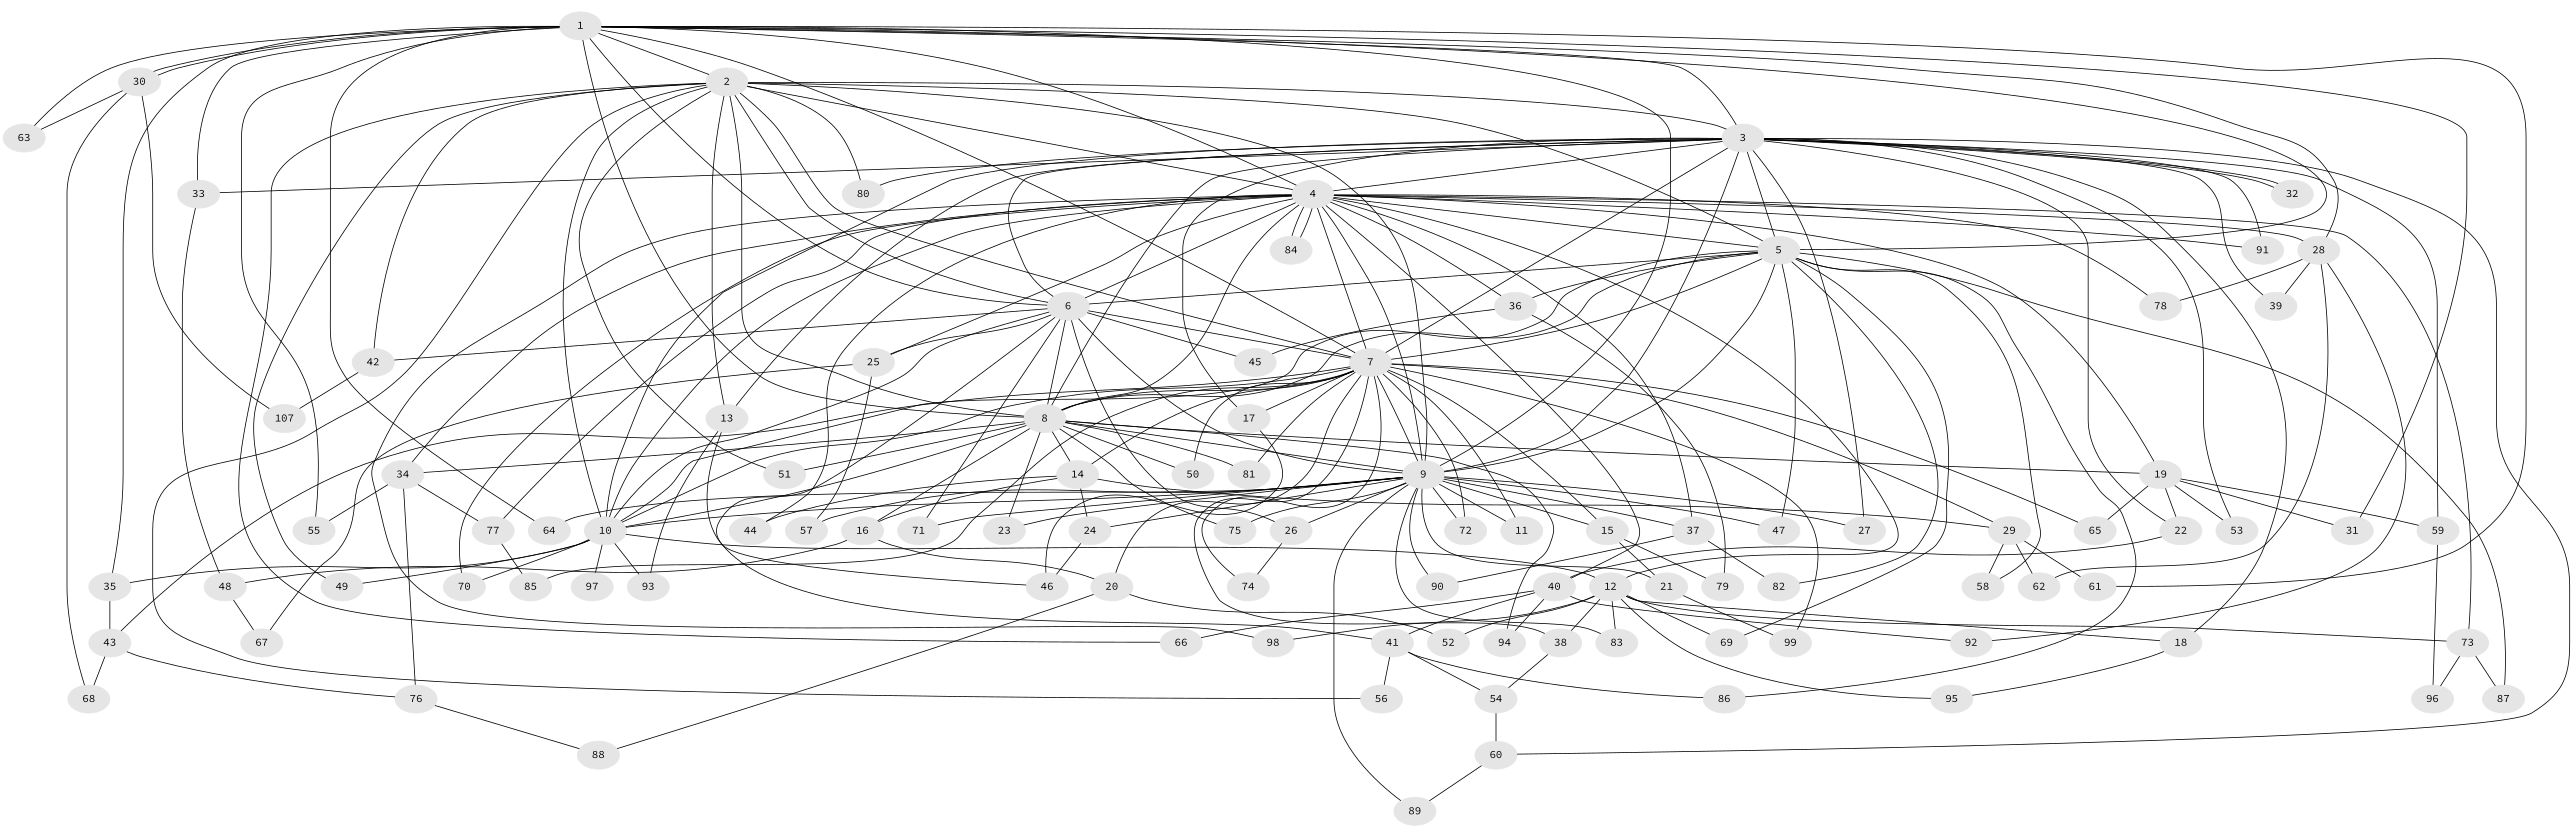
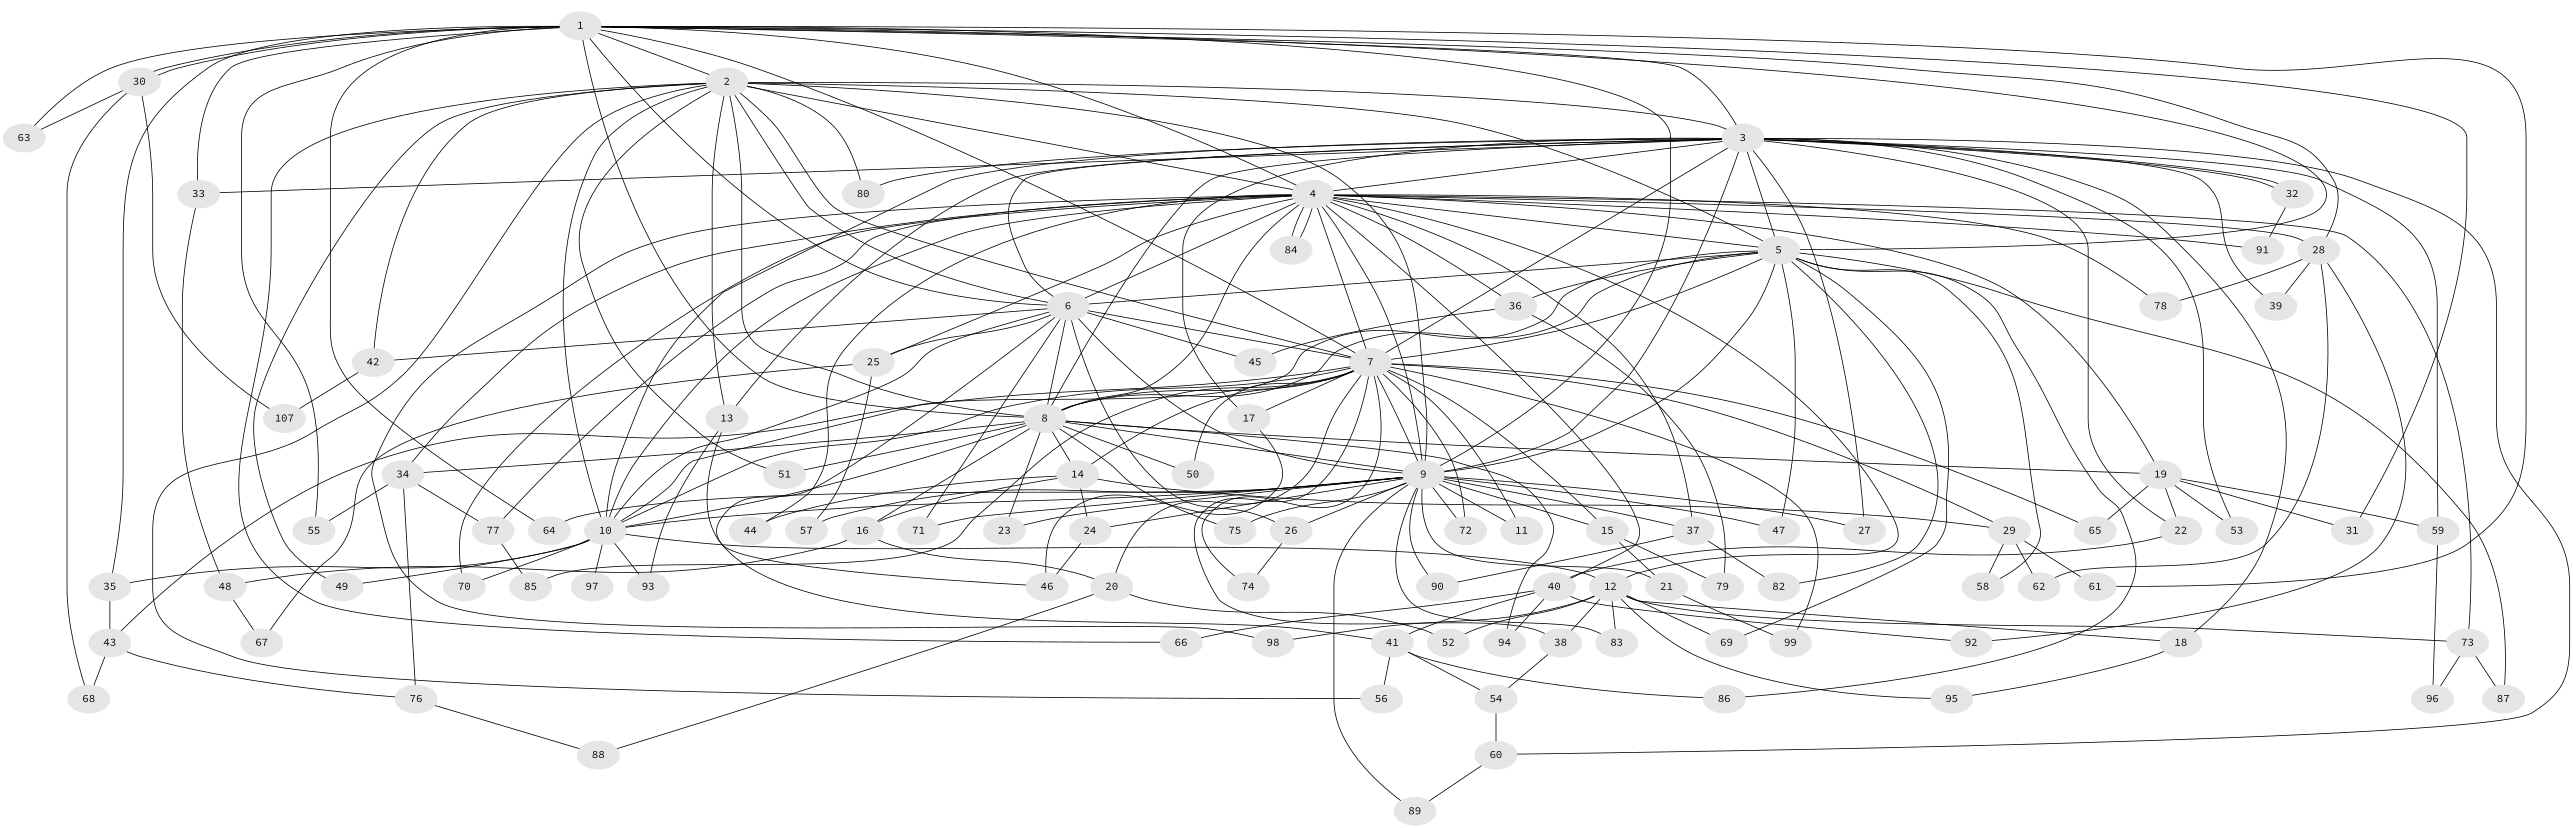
  graph {
    fontname="Source Code Pro"
    node [color=gray90 fontname="Source Code Pro" style=filled]
    edge [fontname="Source Code Pro"]
    1
    2
    3
    4
    5
    6
    7
    8
    9
    28
    30
    31
    33
    35
    55
    61
    63
    64
    10
    13
    42
    49
    51
    56
    66
    80
    17
    18
    22
    27
    32
    39
    53
    59
    60
    91
    12
    19
    25
    34
    36
    37
    40
    44
    70
    73
    77
    78
    84
    98
    47
    58
    69
    82
    86
    87
    26
    41
    45
    71
    11
    14
    15
    20
    29
    38
    43
    50
    65
    72
    74
-   81
    85
    99
    16
    23
    75
    94
    21
    24
    57
    83
    89
    90
    93
    97
    62
    92
    68
    n90 [label=107]
    48
    46
    95
    96
    52
    67
    76
    79
    54
    88
    1 -- 2
    1 -- 3
    1 -- 4
    1 -- 5
    1 -- 6
    1 -- 7
    1 -- 8
    1 -- 9
    1 -- 28
    1 -- 30
    1 -- 30
    1 -- 31
    1 -- 33
    1 -- 35
    1 -- 55
    1 -- 61
    1 -- 63
    1 -- 64
    2 -- 3
    2 -- 4
    2 -- 5
    2 -- 6
    2 -- 7
    2 -- 8
    2 -- 9
    2 -- 10
    2 -- 13
    2 -- 42
    2 -- 49
    2 -- 51
    2 -- 56
    2 -- 66
    2 -- 80
    3 -- 4
    3 -- 5
    3 -- 6
    3 -- 7
    3 -- 8
    3 -- 9
    3 -- 33
    3 -- 10
    3 -- 13
    3 -- 80
    3 -- 17
    3 -- 18
    3 -- 22
    3 -- 27
    3 -- 32
    3 -- 32
    3 -- 39
    3 -- 53
    3 -- 59
    3 -- 60
-   3 -- 91
+   32 -- 91
    4 -- 5
    4 -- 6
    4 -- 7
    4 -- 8
    4 -- 9
    4 -- 28
    4 -- 10
    4 -- 91
    4 -- 12
    4 -- 19
    4 -- 25
    4 -- 34
    4 -- 36
    4 -- 37
    4 -- 40
    4 -- 44
    4 -- 70
    4 -- 73
    4 -- 77
    4 -- 78
    4 -- 84
    4 -- 84
    4 -- 98
    5 -- 6
    5 -- 7
    5 -- 8
    5 -- 9
    5 -- 10
    5 -- 36
    5 -- 47
    5 -- 58
    5 -- 69
    5 -- 82
    5 -- 86
    5 -- 87
    6 -- 7
    6 -- 8
    6 -- 9
    6 -- 10
    6 -- 42
    6 -- 25
    6 -- 26
    6 -- 41
    6 -- 45
    6 -- 71
    7 -- 8
    7 -- 9
    7 -- 10
    7 -- 17
    7 -- 11
    7 -- 14
    7 -- 15
    7 -- 20
    7 -- 29
    7 -- 38
    7 -- 43
    7 -- 50
    7 -- 65
    7 -- 72
    7 -- 74
-   7 -- 81
    7 -- 85
    7 -- 99
    8 -- 9
    8 -- 10
    8 -- 51
    8 -- 19
    8 -- 34
    8 -- 14
    8 -- 50
-   8 -- 81
    8 -- 16
    8 -- 23
    8 -- 75
    8 -- 94
    9 -- 64
    9 -- 10
    9 -- 27
    9 -- 37
    9 -- 47
    9 -- 26
    9 -- 71
    9 -- 11
    9 -- 15
    9 -- 72
    9 -- 23
    9 -- 75
    9 -- 21
    9 -- 24
    9 -- 57
    9 -- 83
    9 -- 89
    9 -- 90
    28 -- 39
    28 -- 78
    28 -- 62
    28 -- 92
    30 -- 63
    30 -- 68
    30 -- n90
    33 -- 48
    35 -- 43
    10 -- 35
    10 -- 49
    10 -- 12
    10 -- 70
    10 -- 93
    10 -- 97
    13 -- 93
    13 -- 46
    42 -- n90
    17 -- 46
    18 -- 95
    22 -- 40
    59 -- 96
    60 -- 89
    12 -- 18
    12 -- 73
    12 -- 98
    12 -- 69
    12 -- 38
    12 -- 83
    12 -- 95
    12 -- 52
    19 -- 31
    19 -- 22
    19 -- 53
    19 -- 59
    19 -- 65
    25 -- 57
    25 -- 67
    34 -- 55
    34 -- 77
    34 -- 76
    36 -- 45
    36 -- 79
    37 -- 82
    37 -- 90
    40 -- 66
    40 -- 41
    40 -- 94
    40 -- 92
    73 -- 87
    73 -- 96
    77 -- 85
    26 -- 74
    41 -- 56
    41 -- 86
    41 -- 54
    14 -- 44
    14 -- 29
    14 -- 16
    14 -- 24
    15 -- 21
    15 -- 79
    20 -- 52
    20 -- 88
    29 -- 61
    29 -- 58
    29 -- 62
    38 -- 54
    43 -- 68
    43 -- 76
    16 -- 20
    16 -- 48
    21 -- 99
    24 -- 46
    48 -- 67
    76 -- 88
    54 -- 60
  }
